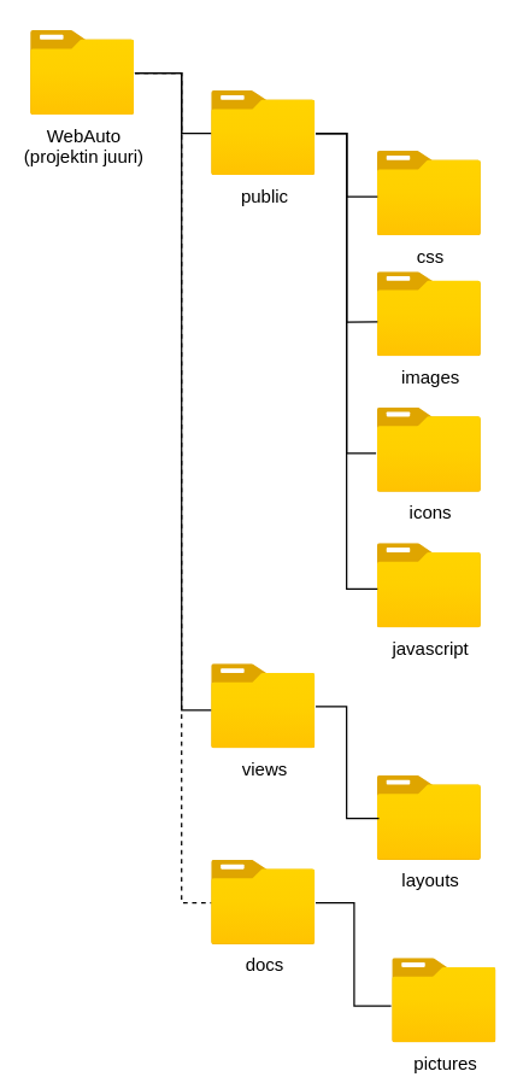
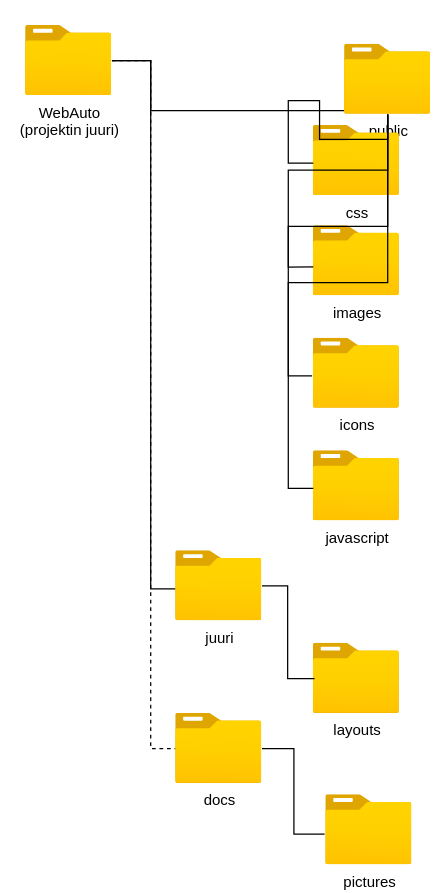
  <mxCell id="0" />
  <mxCell id="1" parent="0" />
  <mxCell id="2" style="edgeStyle=orthogonalEdgeStyle;rounded=0;orthogonalLoop=1;jettySize=auto;html=1;endArrow=none;endFill=0;dashed=1;" edge="1" parent="1" source="4" target="9"><mxGeometry relative="1" as="geometry"><Array as="points"><mxPoint x="120" y="48" /><mxPoint x="120" y="598" /></Array></mxGeometry></mxCell>
  <mxCell id="3" style="edgeStyle=orthogonalEdgeStyle;shape=connector;rounded=0;orthogonalLoop=1;jettySize=auto;html=1;strokeColor=default;align=center;verticalAlign=middle;fontFamily=Helvetica;fontSize=11;fontColor=default;labelBackgroundColor=default;endArrow=none;endFill=0;" edge="1" parent="1" source="4" target="5"><mxGeometry relative="1" as="geometry"><Array as="points"><mxPoint x="120" y="48" /><mxPoint x="120" y="88" /></Array></mxGeometry></mxCell>
  <mxCell id="4" value="WebAuto&lt;div&gt;(projektin juuri)&lt;/div&gt;" style="image;aspect=fixed;html=1;points=[];align=center;fontSize=12;image=img/lib/azure2/general/Folder_Blank.svg;" vertex="1" parent="1"><mxGeometry x="20" y="20" width="69" height="56.0" as="geometry" /></mxCell>
- <mxCell id="5" value="public" style="image;aspect=fixed;html=1;points=[];align=center;fontSize=12;image=img/lib/azure2/general/Folder_Blank.svg;" vertex="1" parent="1"><mxGeometry x="140" y="60" width="69" height="56.0" as="geometry" /></mxCell>
- <mxCell id="6" value="views" style="image;aspect=fixed;html=1;points=[];align=center;fontSize=12;image=img/lib/azure2/general/Folder_Blank.svg;" vertex="1" parent="1"><mxGeometry x="140" y="440" width="69" height="56.0" as="geometry" /></mxCell>
+ <mxCell id="5" value="public" style="image;aspect=fixed;html=1;points=[];align=center;fontSize=12;image=img/lib/azure2/general/Folder_Blank.svg;" vertex="1" parent="1"><mxGeometry x="275" y="35" width="69" height="56.0" as="geometry" /></mxCell>
+ <mxCell id="6" value="juuri" style="image;aspect=fixed;html=1;points=[];align=center;fontSize=12;image=img/lib/azure2/general/Folder_Blank.svg;" vertex="1" parent="1"><mxGeometry x="140" y="440" width="69" height="56.0" as="geometry" /></mxCell>
  <mxCell id="7" value="css" style="image;aspect=fixed;html=1;points=[];align=center;fontSize=12;image=img/lib/azure2/general/Folder_Blank.svg;" vertex="1" parent="1"><mxGeometry x="250" y="100" width="69" height="56.0" as="geometry" /></mxCell>
  <mxCell id="8" value="layouts" style="image;aspect=fixed;html=1;points=[];align=center;fontSize=12;image=img/lib/azure2/general/Folder_Blank.svg;" vertex="1" parent="1"><mxGeometry x="250" y="514" width="69" height="56.0" as="geometry" /></mxCell>
  <mxCell id="9" value="docs" style="image;aspect=fixed;html=1;points=[];align=center;fontSize=12;image=img/lib/azure2/general/Folder_Blank.svg;" vertex="1" parent="1"><mxGeometry x="140" y="570" width="69" height="56.0" as="geometry" /></mxCell>
  <mxCell id="10" value="pictures" style="image;aspect=fixed;html=1;points=[];align=center;fontSize=12;image=img/lib/azure2/general/Folder_Blank.svg;" vertex="1" parent="1"><mxGeometry x="260" y="635" width="69" height="56.0" as="geometry" /></mxCell>
  <mxCell id="11" style="edgeStyle=orthogonalEdgeStyle;shape=connector;rounded=0;orthogonalLoop=1;jettySize=auto;html=1;entryX=0;entryY=0.536;entryDx=0;entryDy=0;entryPerimeter=0;strokeColor=default;align=center;verticalAlign=middle;fontFamily=Helvetica;fontSize=11;fontColor=default;labelBackgroundColor=default;endArrow=none;endFill=0;" edge="1" parent="1" source="5" target="7"><mxGeometry relative="1" as="geometry" /></mxCell>
  <mxCell id="12" style="edgeStyle=orthogonalEdgeStyle;shape=connector;rounded=0;orthogonalLoop=1;jettySize=auto;html=1;entryX=0.014;entryY=0.5;entryDx=0;entryDy=0;entryPerimeter=0;strokeColor=default;align=center;verticalAlign=middle;fontFamily=Helvetica;fontSize=11;fontColor=default;labelBackgroundColor=default;endArrow=none;endFill=0;" edge="1" parent="1" source="6" target="8"><mxGeometry relative="1" as="geometry" /></mxCell>
  <mxCell id="13" value="images" style="image;aspect=fixed;html=1;points=[];align=center;fontSize=12;image=img/lib/azure2/general/Folder_Blank.svg;" vertex="1" parent="1"><mxGeometry x="250" y="180" width="69" height="56.0" as="geometry" /></mxCell>
  <mxCell id="14" value="icons" style="image;aspect=fixed;html=1;points=[];align=center;fontSize=12;image=img/lib/azure2/general/Folder_Blank.svg;" vertex="1" parent="1"><mxGeometry x="250" y="270" width="69" height="56.0" as="geometry" /></mxCell>
  <mxCell id="15" value="javascript" style="image;aspect=fixed;html=1;points=[];align=center;fontSize=12;image=img/lib/azure2/general/Folder_Blank.svg;" vertex="1" parent="1"><mxGeometry x="250" y="360" width="69" height="56.0" as="geometry" /></mxCell>
  <mxCell id="16" style="edgeStyle=orthogonalEdgeStyle;shape=connector;rounded=0;orthogonalLoop=1;jettySize=auto;html=1;entryX=0;entryY=0.589;entryDx=0;entryDy=0;entryPerimeter=0;strokeColor=default;align=center;verticalAlign=middle;fontFamily=Helvetica;fontSize=11;fontColor=default;labelBackgroundColor=default;endArrow=none;endFill=0;" edge="1" parent="1" source="5" target="13"><mxGeometry relative="1" as="geometry" /></mxCell>
  <mxCell id="17" style="edgeStyle=orthogonalEdgeStyle;shape=connector;rounded=0;orthogonalLoop=1;jettySize=auto;html=1;entryX=-0.014;entryY=0.536;entryDx=0;entryDy=0;entryPerimeter=0;strokeColor=default;align=center;verticalAlign=middle;fontFamily=Helvetica;fontSize=11;fontColor=default;labelBackgroundColor=default;endArrow=none;endFill=0;" edge="1" parent="1" source="5" target="14"><mxGeometry relative="1" as="geometry" /></mxCell>
  <mxCell id="18" style="edgeStyle=orthogonalEdgeStyle;shape=connector;rounded=0;orthogonalLoop=1;jettySize=auto;html=1;entryX=0;entryY=0.536;entryDx=0;entryDy=0;entryPerimeter=0;strokeColor=default;align=center;verticalAlign=middle;fontFamily=Helvetica;fontSize=11;fontColor=default;labelBackgroundColor=default;endArrow=none;endFill=0;" edge="1" parent="1" source="5" target="15"><mxGeometry relative="1" as="geometry" /></mxCell>
  <mxCell id="19" style="edgeStyle=orthogonalEdgeStyle;shape=connector;rounded=0;orthogonalLoop=1;jettySize=auto;html=1;entryX=-0.006;entryY=0.541;entryDx=0;entryDy=0;entryPerimeter=0;strokeColor=default;align=center;verticalAlign=middle;fontFamily=Helvetica;fontSize=11;fontColor=default;labelBackgroundColor=default;endArrow=none;endFill=0;" edge="1" parent="1" source="4" target="6"><mxGeometry relative="1" as="geometry"><Array as="points"><mxPoint x="120" y="48" /><mxPoint x="120" y="470" /></Array></mxGeometry></mxCell>
  <mxCell id="20" style="edgeStyle=orthogonalEdgeStyle;shape=connector;rounded=0;orthogonalLoop=1;jettySize=auto;html=1;entryX=-0.014;entryY=0.561;entryDx=0;entryDy=0;entryPerimeter=0;strokeColor=default;align=center;verticalAlign=middle;fontFamily=Helvetica;fontSize=11;fontColor=default;labelBackgroundColor=default;endArrow=none;endFill=0;" edge="1" parent="1" source="9" target="10"><mxGeometry relative="1" as="geometry" /></mxCell>
